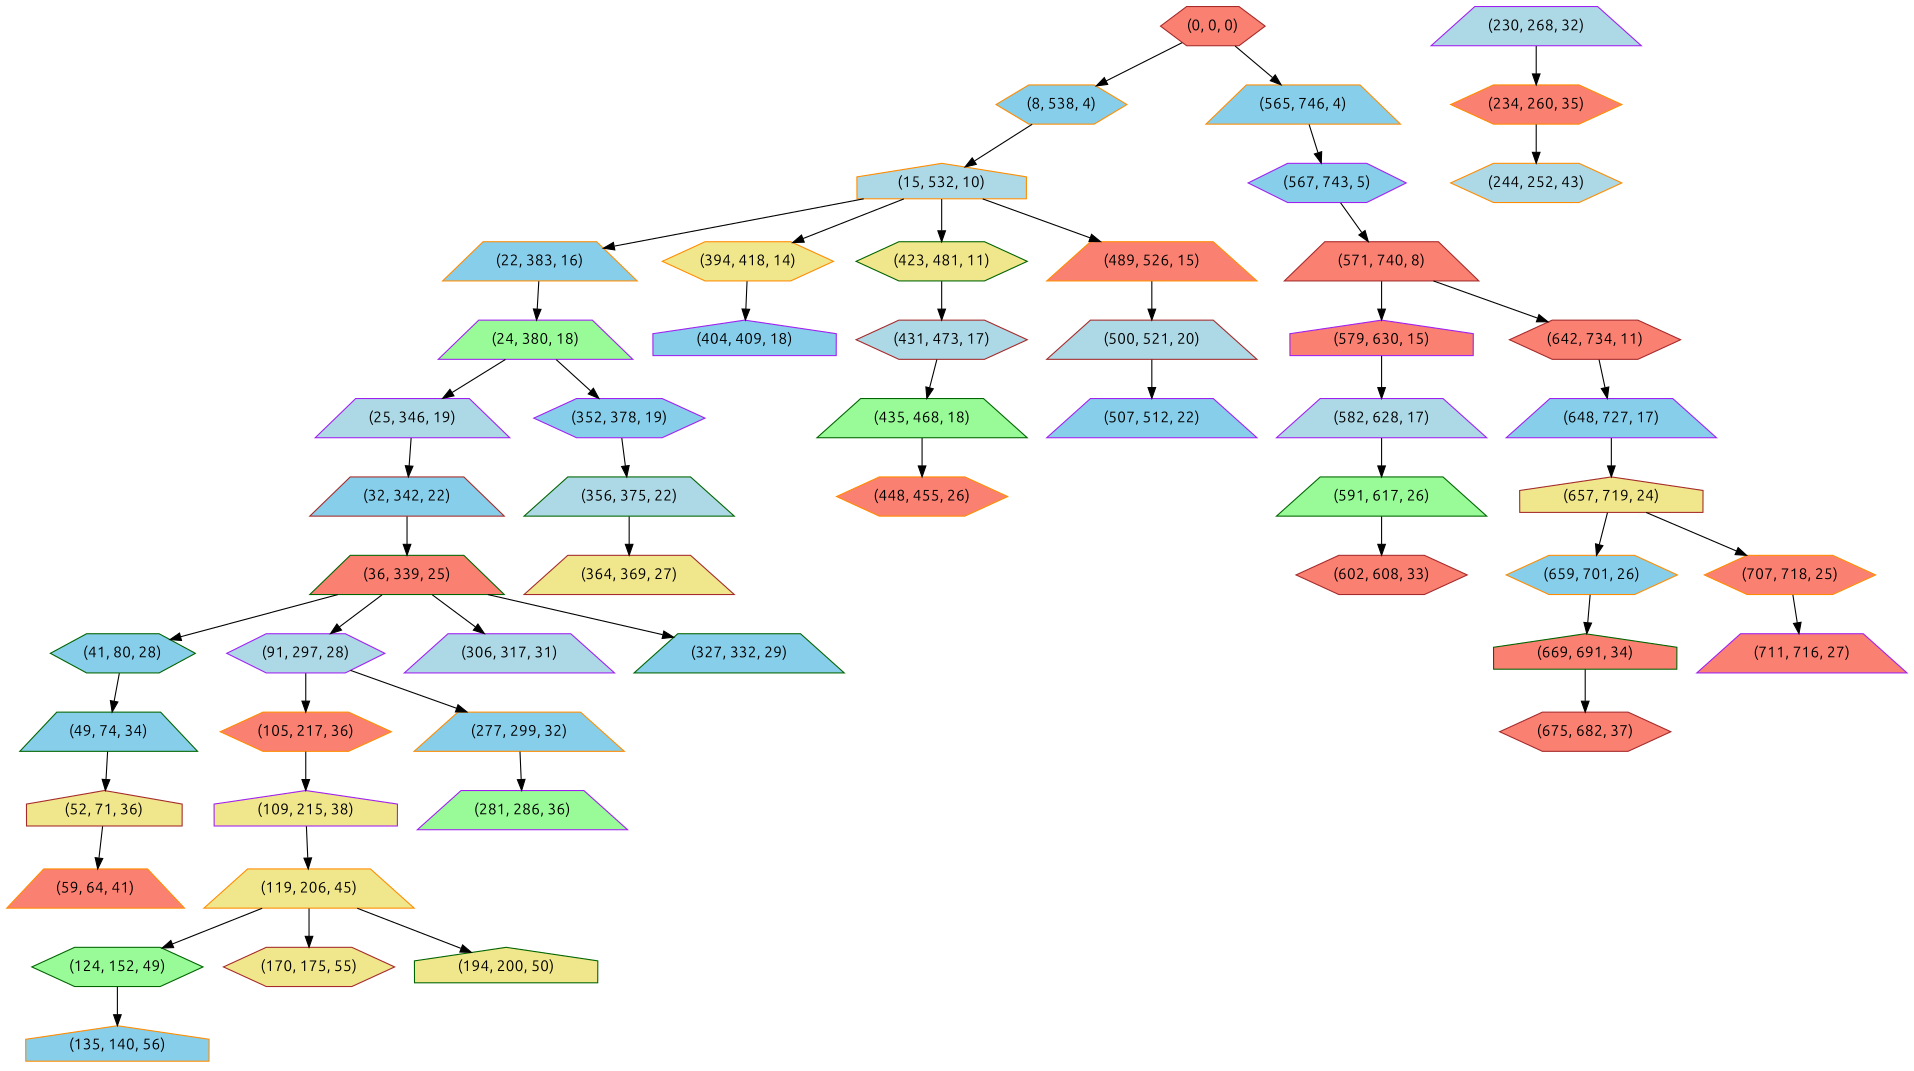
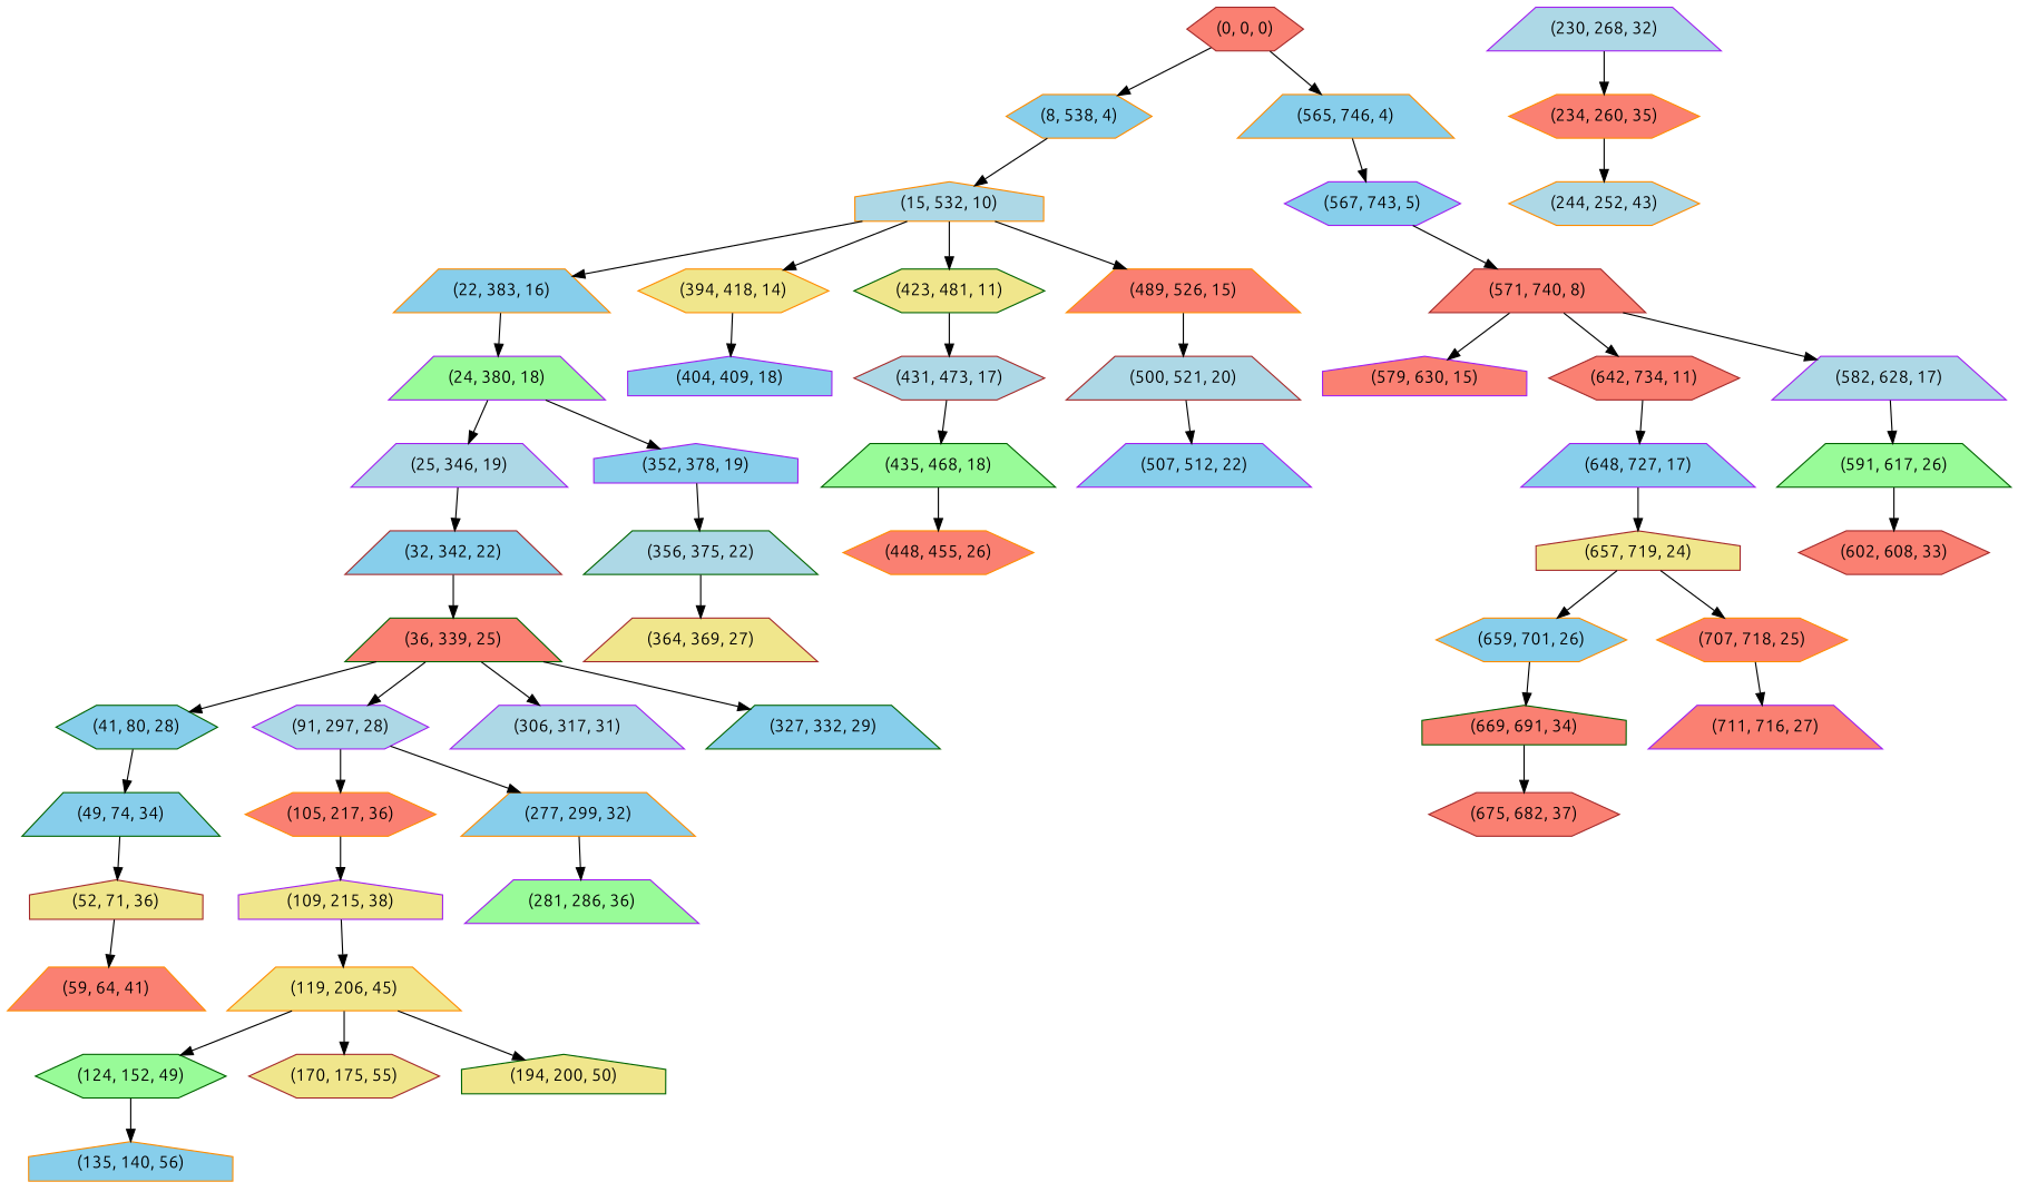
  digraph {
    fontname=Ubuntu
    node [color=darkorange fillcolor=salmon fontname=Ubuntu shape=trapezium style=filled]
    edge [fontname=Ubuntu]
    "(0, 0, 0)" [color=brown shape=hexagon]
    "(8, 538, 4)" [fillcolor=skyblue shape=hexagon]
    "(565, 746, 4)" [fillcolor=skyblue]
    "(15, 532, 10)" [fillcolor=lightblue shape=house]
    "(567, 743, 5)" [color=purple fillcolor=skyblue shape=hexagon]
    "(22, 383, 16)" [fillcolor=skyblue]
    "(394, 418, 14)" [fillcolor=khaki shape=hexagon]
    "(423, 481, 11)" [color=darkgreen fillcolor=khaki shape=hexagon]
    "(489, 526, 15)"
    "(24, 380, 18)" [color=purple fillcolor=palegreen]
    "(404, 409, 18)" [color=purple fillcolor=skyblue shape=house]
    "(431, 473, 17)" [color=brown fillcolor=lightblue shape=hexagon]
    "(500, 521, 20)" [color=brown fillcolor=lightblue]
    "(25, 346, 19)" [color=purple fillcolor=lightblue]
-   "(352, 378, 19)" [color=purple fillcolor=skyblue shape=hexagon]
+   "(352, 378, 19)" [color=purple fillcolor=skyblue shape=house]
    "(32, 342, 22)" [color=brown fillcolor=skyblue]
    "(356, 375, 22)" [color=darkgreen fillcolor=lightblue]
    "(36, 339, 25)" [color=darkgreen]
    "(41, 80, 28)" [color=darkgreen fillcolor=skyblue shape=hexagon]
    "(91, 297, 28)" [color=purple fillcolor=lightblue shape=hexagon]
    "(306, 317, 31)" [color=purple fillcolor=lightblue]
    "(327, 332, 29)" [color=darkgreen fillcolor=skyblue]
    "(49, 74, 34)" [color=darkgreen fillcolor=skyblue]
    "(105, 217, 36)" [shape=hexagon]
    n25 [fillcolor=skyblue label="(277, 299, 32)"]
    "(52, 71, 36)" [color=brown fillcolor=khaki shape=house]
    "(59, 64, 41)"
    "(109, 215, 38)" [color=purple fillcolor=khaki shape=house]
    "(281, 286, 36)" [color=purple fillcolor=palegreen]
    "(119, 206, 45)" [fillcolor=khaki]
    "(124, 152, 49)" [color=darkgreen fillcolor=palegreen shape=hexagon]
    "(170, 175, 55)" [color=brown fillcolor=khaki shape=hexagon]
    "(194, 200, 50)" [color=darkgreen fillcolor=khaki shape=house]
    "(135, 140, 56)" [fillcolor=skyblue shape=house]
    "(230, 268, 32)" [color=purple fillcolor=lightblue]
    "(234, 260, 35)" [shape=hexagon]
    "(244, 252, 43)" [fillcolor=lightblue shape=hexagon]
    "(364, 369, 27)" [color=brown fillcolor=khaki]
    "(435, 468, 18)" [color=darkgreen fillcolor=palegreen]
    "(448, 455, 26)" [shape=hexagon]
    "(507, 512, 22)" [color=purple fillcolor=skyblue]
    "(571, 740, 8)" [color=brown]
    "(579, 630, 15)" [color=purple shape=house]
    "(642, 734, 11)" [color=brown shape=hexagon]
    "(582, 628, 17)" [color=purple fillcolor=lightblue]
    "(648, 727, 17)" [color=purple fillcolor=skyblue]
    "(591, 617, 26)" [color=darkgreen fillcolor=palegreen]
    "(602, 608, 33)" [color=brown shape=hexagon]
    "(657, 719, 24)" [color=brown fillcolor=khaki shape=house]
    "(659, 701, 26)" [fillcolor=skyblue shape=hexagon]
    "(707, 718, 25)" [shape=hexagon]
    "(669, 691, 34)" [color=darkgreen shape=house]
    "(711, 716, 27)" [color=purple]
    "(675, 682, 37)" [color=brown shape=hexagon]
    "(0, 0, 0)" -> "(8, 538, 4)"
    "(0, 0, 0)" -> "(565, 746, 4)"
    "(8, 538, 4)" -> "(15, 532, 10)"
    "(565, 746, 4)" -> "(567, 743, 5)"
    "(15, 532, 10)" -> "(22, 383, 16)"
    "(15, 532, 10)" -> "(394, 418, 14)"
    "(15, 532, 10)" -> "(423, 481, 11)"
    "(15, 532, 10)" -> "(489, 526, 15)"
    "(567, 743, 5)" -> "(571, 740, 8)"
    "(22, 383, 16)" -> "(24, 380, 18)"
    "(394, 418, 14)" -> "(404, 409, 18)"
    "(423, 481, 11)" -> "(431, 473, 17)"
    "(489, 526, 15)" -> "(500, 521, 20)"
    "(24, 380, 18)" -> "(25, 346, 19)"
    "(24, 380, 18)" -> "(352, 378, 19)"
    "(431, 473, 17)" -> "(435, 468, 18)"
    "(500, 521, 20)" -> "(507, 512, 22)"
    "(25, 346, 19)" -> "(32, 342, 22)"
    "(352, 378, 19)" -> "(356, 375, 22)"
    "(32, 342, 22)" -> "(36, 339, 25)"
    "(356, 375, 22)" -> "(364, 369, 27)"
    "(36, 339, 25)" -> "(41, 80, 28)"
    "(36, 339, 25)" -> "(91, 297, 28)"
    "(36, 339, 25)" -> "(306, 317, 31)"
    "(36, 339, 25)" -> "(327, 332, 29)"
    "(41, 80, 28)" -> "(49, 74, 34)"
    "(91, 297, 28)" -> "(105, 217, 36)"
    "(91, 297, 28)" -> n25
    "(49, 74, 34)" -> "(52, 71, 36)"
    "(105, 217, 36)" -> "(109, 215, 38)"
    n25 -> "(281, 286, 36)"
    "(52, 71, 36)" -> "(59, 64, 41)"
    "(109, 215, 38)" -> "(119, 206, 45)"
    "(119, 206, 45)" -> "(124, 152, 49)"
    "(119, 206, 45)" -> "(170, 175, 55)"
    "(119, 206, 45)" -> "(194, 200, 50)"
    "(124, 152, 49)" -> "(135, 140, 56)"
    "(230, 268, 32)" -> "(234, 260, 35)"
    "(234, 260, 35)" -> "(244, 252, 43)"
    "(435, 468, 18)" -> "(448, 455, 26)"
    "(571, 740, 8)" -> "(579, 630, 15)"
    "(571, 740, 8)" -> "(642, 734, 11)"
-   "(579, 630, 15)" -> "(582, 628, 17)"
+   "(571, 740, 8)" -> "(582, 628, 17)"
    "(642, 734, 11)" -> "(648, 727, 17)"
    "(582, 628, 17)" -> "(591, 617, 26)"
    "(648, 727, 17)" -> "(657, 719, 24)"
    "(591, 617, 26)" -> "(602, 608, 33)"
    "(657, 719, 24)" -> "(659, 701, 26)"
    "(657, 719, 24)" -> "(707, 718, 25)"
    "(659, 701, 26)" -> "(669, 691, 34)"
    "(707, 718, 25)" -> "(711, 716, 27)"
    "(669, 691, 34)" -> "(675, 682, 37)"
  }
